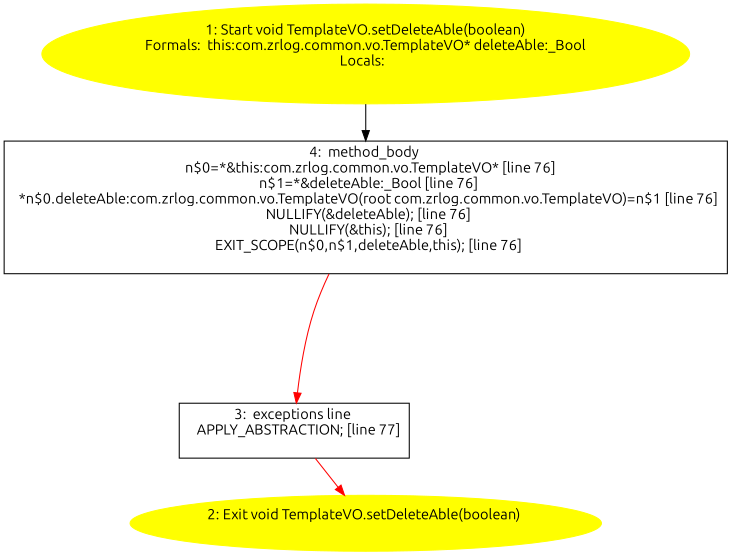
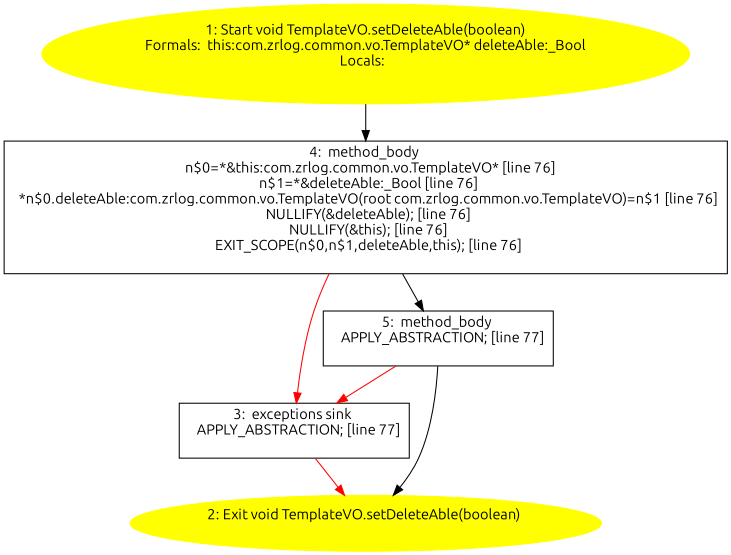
  digraph {
    fontname=Ubuntu
    node [fontname=Ubuntu shape=box]
    edge [fontname=Ubuntu]
    n1 [color=yellow label="1: Start void TemplateVO.setDeleteAble(boolean)\nFormals:  this:com.zrlog.common.vo.TemplateVO* deleteAble:_Bool\nLocals:  \n  " style=filled shape=""]
    n2 [label="4:  method_body \n   n$0=*&this:com.zrlog.common.vo.TemplateVO* [line 76]\n  n$1=*&deleteAble:_Bool [line 76]\n  *n$0.deleteAble:com.zrlog.common.vo.TemplateVO(root com.zrlog.common.vo.TemplateVO)=n$1 [line 76]\n  NULLIFY(&deleteAble); [line 76]\n  NULLIFY(&this); [line 76]\n  EXIT_SCOPE(n$0,n$1,deleteAble,this); [line 76]\n "]
-   n3 [label="3:  exceptions line \n   APPLY_ABSTRACTION; [line 77]\n "]
+   n3 [label="3:  exceptions sink \n   APPLY_ABSTRACTION; [line 77]\n "]
+   n4 [label="5:  method_body \n   APPLY_ABSTRACTION; [line 77]\n "]
    n5 [color=yellow label="2: Exit void TemplateVO.setDeleteAble(boolean) \n  " style=filled shape=""]
    n1 -> n2
    n2 -> n3 [color=red]
+   n2 -> n4
    n3 -> n5 [color=red]
+   n4 -> n3 [color=red]
+   n4 -> n5
  }
